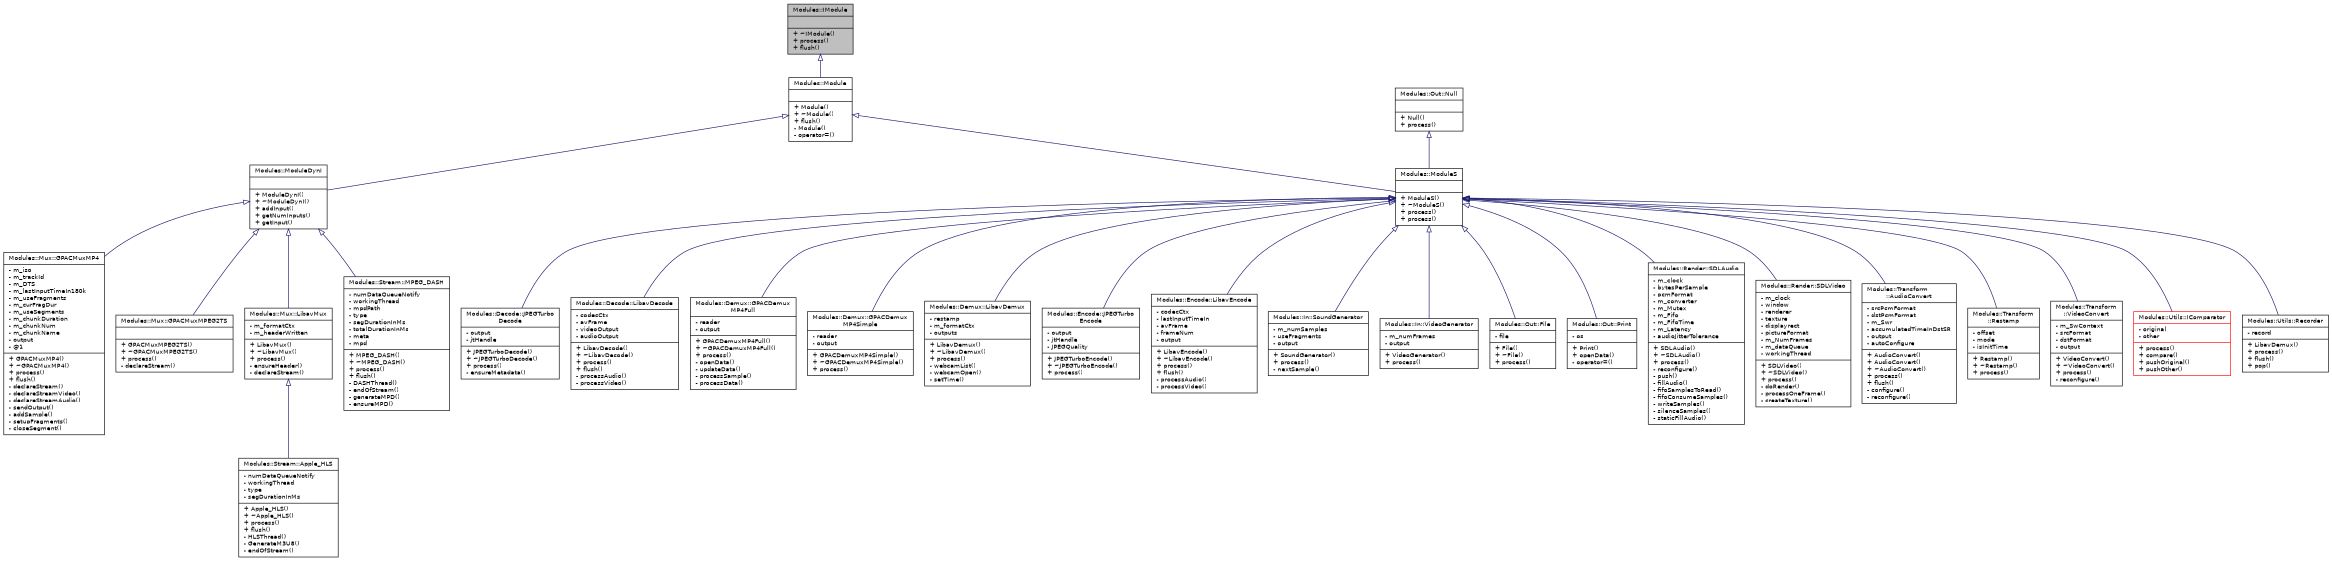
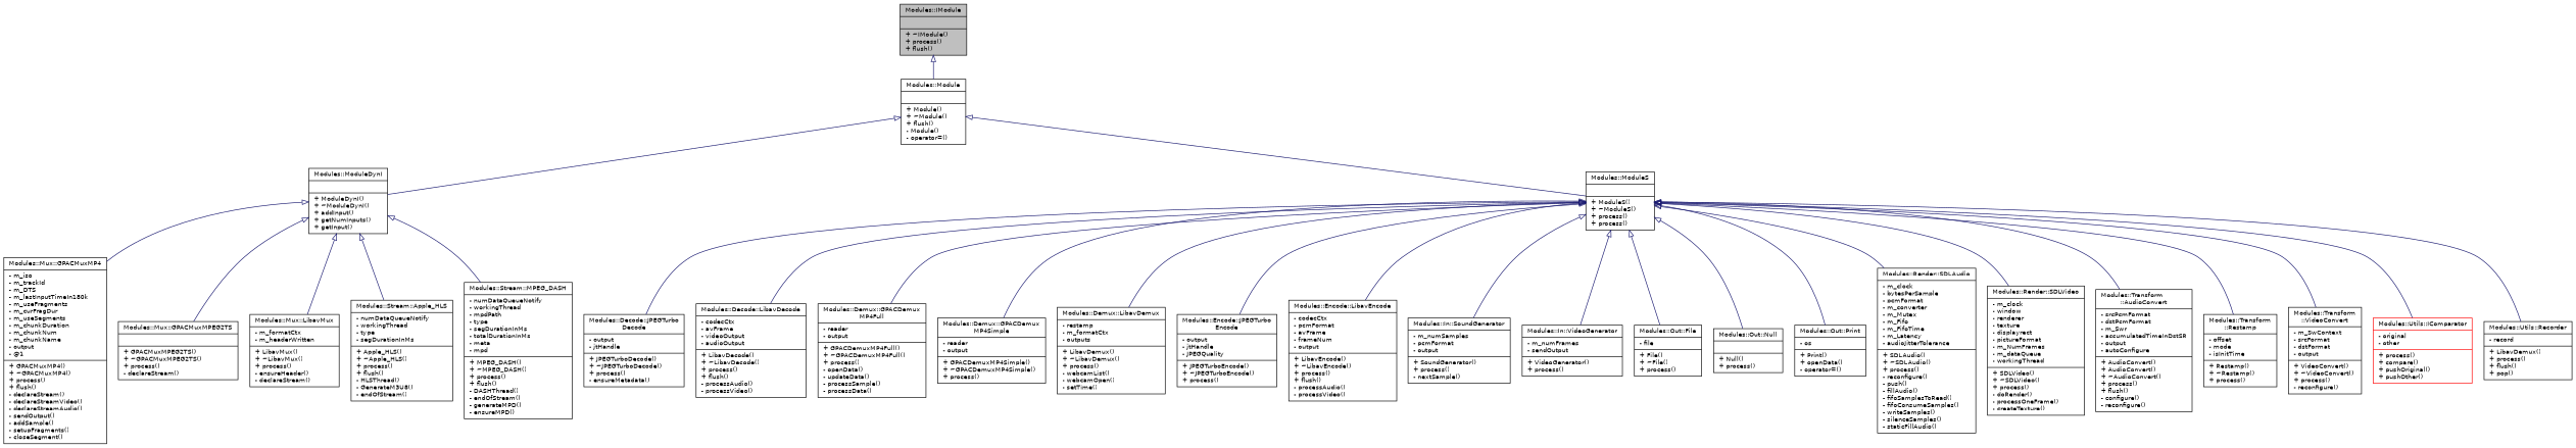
  digraph {
    node [color=black fillcolor=white fontname=Helvetica fontsize=10 shape=record style=filled]
    edge [arrowtail=onormal color=midnightblue dir=back fontname=Helvetica fontsize=10 labelfontname=Helvetica labelfontsize=10 style=solid]
    n1 [fillcolor=grey75 fontcolor=black height=0.2 label="{Modules::IModule\n||+ ~IModule()\l+ process()\l+ flush()\l}" width=0.4]
    n2 [height=0.2 label="{Modules::Module\n||+ Module()\l+ ~Module()\l+ flush()\l- Module()\l- operator=()\l}" width=0.4]
    n3 [height=0.2 label="{Modules::ModuleDynI\n||+ ModuleDynI()\l+ ~ModuleDynI()\l+ addInput()\l+ getNumInputs()\l+ getInput()\l}" width=0.4]
    n4 [height=0.2 label="{Modules::ModuleS\n||+ ModuleS()\l+ ~ModuleS()\l+ process()\l+ process()\l}" width=0.4]
    n5 [height=0.2 label="{Modules::Mux::GPACMuxMP4\n|- m_iso\l- m_trackId\l- m_DTS\l- m_lastInputTimeIn180k\l- m_useFragments\l- m_curFragDur\l- m_useSegments\l- m_chunkDuration\l- m_chunkNum\l- m_chunkName\l- output\l- @1\l|+ GPACMuxMP4()\l+ ~GPACMuxMP4()\l+ process()\l+ flush()\l- declareStream()\l- declareStreamVideo()\l- declareStreamAudio()\l- sendOutput()\l- addSample()\l- setupFragments()\l- closeSegment()\l}" width=0.4]
    n6 [height=0.2 label="{Modules::Mux::GPACMuxMPEG2TS\n||+ GPACMuxMPEG2TS()\l+ ~GPACMuxMPEG2TS()\l+ process()\l- declareStream()\l}" width=0.4]
    n7 [height=0.2 label="{Modules::Mux::LibavMux\n|- m_formatCtx\l- m_headerWritten\l|+ LibavMux()\l+ ~LibavMux()\l+ process()\l- ensureHeader()\l- declareStream()\l}" width=0.4]
    n8 [height=0.2 label="{Modules::Stream::Apple_HLS\n|- numDataQueueNotify\l- workingThread\l- type\l- segDurationInMs\l|+ Apple_HLS()\l+ ~Apple_HLS()\l+ process()\l+ flush()\l- HLSThread()\l- GenerateM3U8()\l- endOfStream()\l}" width=0.4]
    n9 [height=0.2 label="{Modules::Stream::MPEG_DASH\n|- numDataQueueNotify\l- workingThread\l- mpdPath\l- type\l- segDurationInMs\l- totalDurationInMs\l- meta\l- mpd\l|+ MPEG_DASH()\l+ ~MPEG_DASH()\l+ process()\l+ flush()\l- DASHThread()\l- endOfStream()\l- generateMPD()\l- ensureMPD()\l}" width=0.4]
    n10 [height=0.2 label="{Modules::Decode::JPEGTurbo\lDecode\n|- output\l- jtHandle\l|+ JPEGTurboDecode()\l+ ~JPEGTurboDecode()\l+ process()\l- ensureMetadata()\l}" width=0.4]
    n11 [height=0.2 label="{Modules::Decode::LibavDecode\n|- codecCtx\l- avFrame\l- videoOutput\l- audioOutput\l|+ LibavDecode()\l+ ~LibavDecode()\l+ process()\l+ flush()\l- processAudio()\l- processVideo()\l}" width=0.4]
    n12 [height=0.2 label="{Modules::Demux::GPACDemux\lMP4Full\n|- reader\l- output\l|+ GPACDemuxMP4Full()\l+ ~GPACDemuxMP4Full()\l+ process()\l- openData()\l- updateData()\l- processSample()\l- processData()\l}" width=0.4]
    n13 [height=0.2 label="{Modules::Demux::GPACDemux\lMP4Simple\n|- reader\l- output\l|+ GPACDemuxMP4Simple()\l+ ~GPACDemuxMP4Simple()\l+ process()\l}" width=0.4]
    n14 [height=0.2 label="{Modules::Demux::LibavDemux\n|- restamp\l- m_formatCtx\l- outputs\l|+ LibavDemux()\l+ ~LibavDemux()\l+ process()\l- webcamList()\l- webcamOpen()\l- setTime()\l}" width=0.4]
    n15 [height=0.2 label="{Modules::Encode::JPEGTurbo\lEncode\n|- output\l- jtHandle\l- JPEGQuality\l|+ JPEGTurboEncode()\l+ ~JPEGTurboEncode()\l+ process()\l}" width=0.4]
-   n16 [height=0.2 label="{Modules::Encode::LibavEncode\n|- codecCtx\l- lastInputTimeIn\l- avFrame\l- frameNum\l- output\l|+ LibavEncode()\l+ ~LibavEncode()\l+ process()\l+ flush()\l- processAudio()\l- processVideo()\l}" width=0.4]
-   n17 [height=0.2 label="{Modules::In::SoundGenerator\n|- m_numSamples\l- useFragments\l- output\l|+ SoundGenerator()\l+ process()\l- nextSample()\l}" width=0.4]
-   n18 [height=0.2 label="{Modules::In::VideoGenerator\n|- m_numFrames\l- output\l|+ VideoGenerator()\l+ process()\l}" width=0.4]
+   n16 [height=0.2 label="{Modules::Encode::LibavEncode\n|- codecCtx\l- pcmFormat\l- avFrame\l- frameNum\l- output\l|+ LibavEncode()\l+ ~LibavEncode()\l+ process()\l+ flush()\l- processAudio()\l- processVideo()\l}" width=0.4]
+   n17 [height=0.2 label="{Modules::In::SoundGenerator\n|- m_numSamples\l- pcmFormat\l- output\l|+ SoundGenerator()\l+ process()\l- nextSample()\l}" width=0.4]
+   n18 [height=0.2 label="{Modules::In::VideoGenerator\n|- m_numFrames\l- sendOutput\l|+ VideoGenerator()\l+ process()\l}" width=0.4]
    n19 [height=0.2 label="{Modules::Out::File\n|- file\l|+ File()\l+ ~File()\l+ process()\l}" width=0.4]
    n20 [height=0.2 label="{Modules::Out::Null\n||+ Null()\l+ process()\l}" width=0.4]
    n21 [height=0.2 label="{Modules::Out::Print\n|- os\l|+ Print()\l+ openData()\l- operator=()\l}" width=0.4]
    n22 [height=0.2 label="{Modules::Render::SDLAudio\n|- m_clock\l- bytesPerSample\l- pcmFormat\l- m_converter\l- m_Mutex\l- m_Fifo\l- m_FifoTime\l- m_Latency\l- audioJitterTolerance\l|+ SDLAudio()\l+ ~SDLAudio()\l+ process()\l- reconfigure()\l- push()\l- fillAudio()\l- fifoSamplesToRead()\l- fifoConsumeSamples()\l- writeSamples()\l- silenceSamples()\l- staticFillAudio()\l}" width=0.4]
    n23 [height=0.2 label="{Modules::Render::SDLVideo\n|- m_clock\l- window\l- renderer\l- texture\l- displayrect\l- pictureFormat\l- m_NumFrames\l- m_dataQueue\l- workingThread\l|+ SDLVideo()\l+ ~SDLVideo()\l+ process()\l- doRender()\l- processOneFrame()\l- createTexture()\l}" width=0.4]
    n24 [height=0.2 label="{Modules::Transform\l::AudioConvert\n|- srcPcmFormat\l- dstPcmFormat\l- m_Swr\l- accumulatedTimeInDstSR\l- output\l- autoConfigure\l|+ AudioConvert()\l+ AudioConvert()\l+ ~AudioConvert()\l+ process()\l+ flush()\l- configure()\l- reconfigure()\l}" width=0.4]
    n25 [height=0.2 label="{Modules::Transform\l::Restamp\n|- offset\l- mode\l- isInitTime\l|+ Restamp()\l+ ~Restamp()\l+ process()\l}" width=0.4]
    n26 [height=0.2 label="{Modules::Transform\l::VideoConvert\n|- m_SwContext\l- srcFormat\l- dstFormat\l- output\l|+ VideoConvert()\l+ ~VideoConvert()\l+ process()\l- reconfigure()\l}" width=0.4]
    n27 [color=red height=0.2 label="{Modules::Utils::IComparator\n|- original\l- other\l|+ process()\l+ compare()\l+ pushOriginal()\l+ pushOther()\l}" width=0.4]
    n28 [height=0.2 label="{Modules::Utils::Recorder\n|- record\l|+ LibavDemux()\l+ process()\l+ flush()\l+ pop()\l}" width=0.4]
    n1 -> n2
    n2 -> n3
    n2 -> n4
    n3 -> n5
    n3 -> n6
    n3 -> n7
-   n7 -> n8
+   n3 -> n8
    n3 -> n9
    n4 -> n10
    n4 -> n11
    n4 -> n12
    n4 -> n13
    n4 -> n14
    n4 -> n15
    n4 -> n16
    n4 -> n17
    n4 -> n18
    n4 -> n19
-   n20 -> n4
+   n4 -> n20
    n4 -> n21
    n4 -> n22
    n4 -> n23
    n4 -> n24
    n4 -> n25
    n4 -> n26
    n4 -> n27
    n4 -> n28
  }
